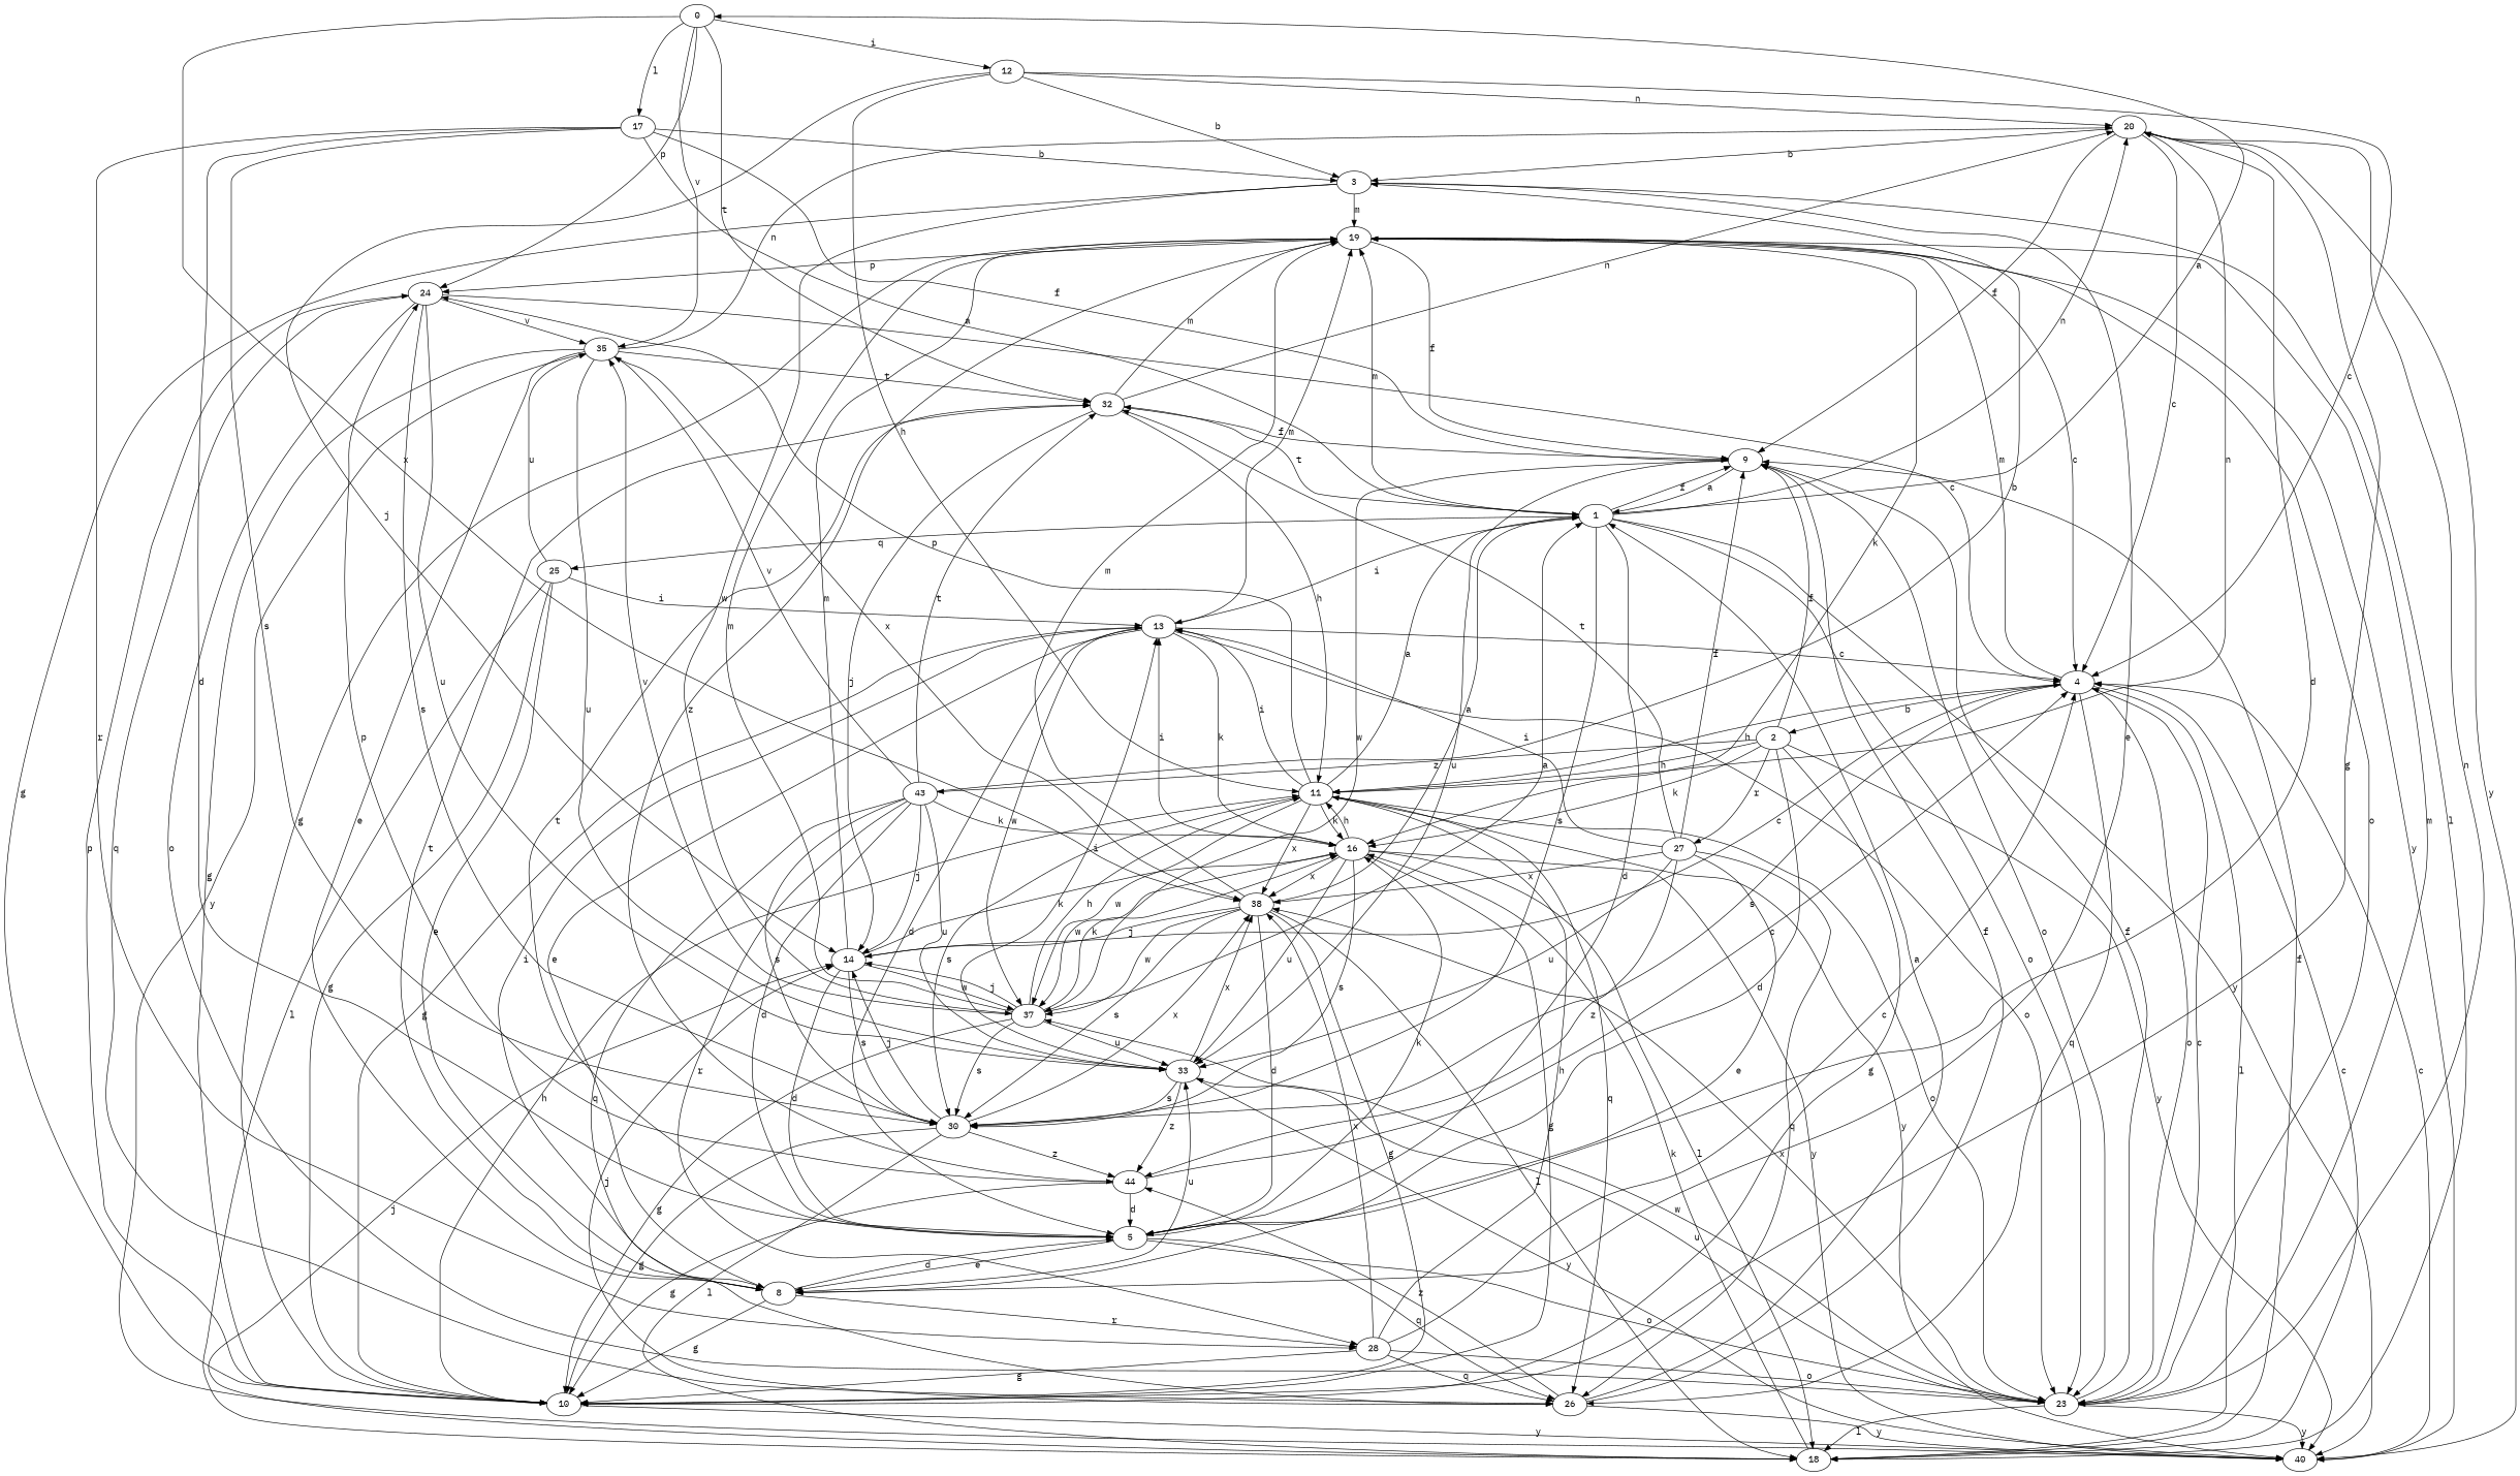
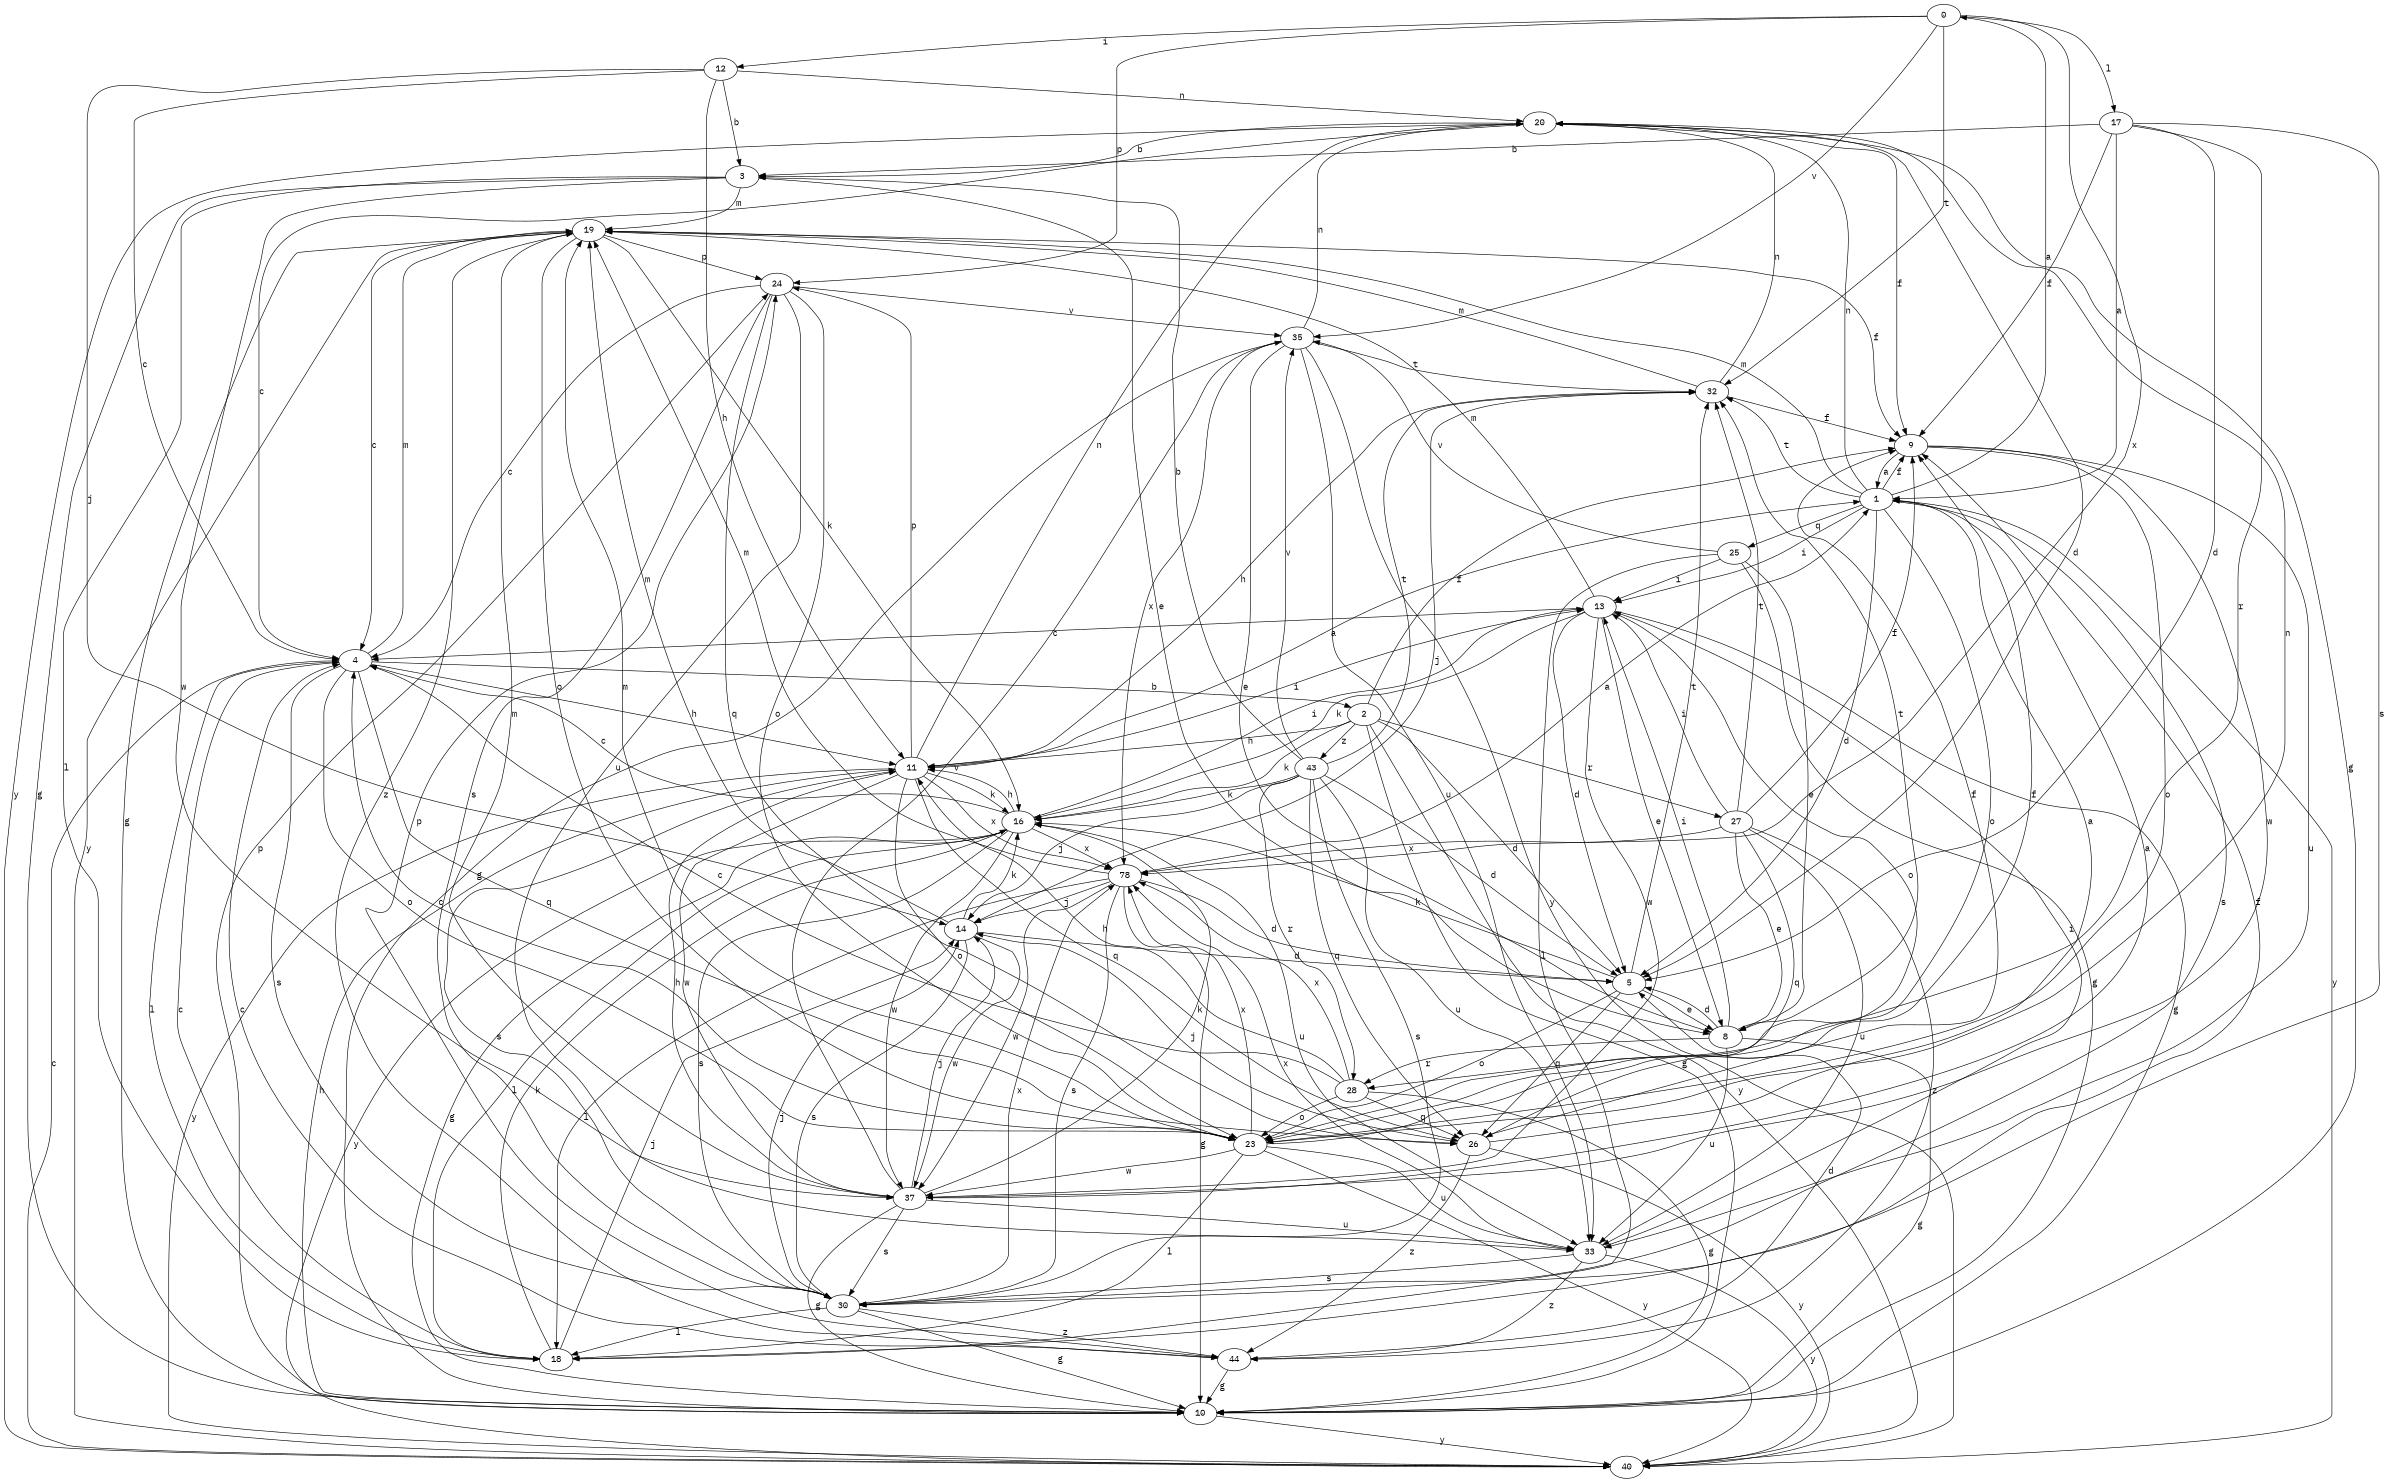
  strict digraph {
    fontname="IBM Plex Mono"
    node [fontname="IBM Plex Mono"]
    edge [fontname="IBM Plex Mono"]
    0
    12
    17
    24
    32
    35
-   38
+   38 [label=78]
    20
    11
    3
    4
    14
    1
    5
    9
    30
    28
    23
    26
    33
    19
    40
    10
    8
    18
    37
    43
    16
    13
    25
    44
    2
    27
    0 -> 12 [label=i]
    0 -> 17 [label=l]
    0 -> 24 [label=p]
    0 -> 32 [label=t]
    0 -> 35 [label=v]
    0 -> 38 [label=x]
    12 -> 20 [label=n]
    12 -> 11 [label=h]
    12 -> 3 [label=b]
    12 -> 4 [label=c]
    12 -> 14 [label=j]
    17 -> 3 [label=b]
    17 -> 1 [label=a]
    17 -> 5 [label=d]
    17 -> 9 [label=f]
    17 -> 30 [label=s]
    17 -> 28 [label=r]
    24 -> 35 [label=v]
    24 -> 4 [label=c]
    24 -> 30 [label=s]
    24 -> 23 [label=o]
    24 -> 26 [label=q]
    24 -> 33 [label=u]
    32 -> 20 [label=n]
    32 -> 11 [label=h]
    32 -> 14 [label=j]
    32 -> 9 [label=f]
    32 -> 19 [label=m]
    35 -> 32 [label=t]
    35 -> 38 [label=x]
    35 -> 20 [label=n]
    35 -> 33 [label=u]
    35 -> 40 [label=y]
    35 -> 10 [label=g]
    35 -> 8 [label=e]
    38 -> 14 [label=j]
    38 -> 1 [label=a]
    38 -> 5 [label=d]
    38 -> 30 [label=s]
    38 -> 19 [label=m]
    38 -> 10 [label=g]
    38 -> 18 [label=l]
    38 -> 37 [label=w]
    20 -> 3 [label=b]
    20 -> 4 [label=c]
    20 -> 5 [label=d]
    20 -> 9 [label=f]
    20 -> 40 [label=y]
    20 -> 10 [label=g]
    11 -> 24 [label=p]
    11 -> 38 [label=x]
    11 -> 20 [label=n]
    11 -> 1 [label=a]
    11 -> 30 [label=s]
    11 -> 23 [label=o]
    11 -> 26 [label=q]
    11 -> 40 [label=y]
    11 -> 37 [label=w]
    11 -> 16 [label=k]
    11 -> 13 [label=i]
    3 -> 19 [label=m]
    3 -> 10 [label=g]
    3 -> 8 [label=e]
    3 -> 18 [label=l]
    3 -> 37 [label=w]
    4 -> 11 [label=h]
    4 -> 30 [label=s]
    4 -> 23 [label=o]
    4 -> 26 [label=q]
    4 -> 19 [label=m]
    4 -> 18 [label=l]
    4 -> 2 [label=b]
    14 -> 5 [label=d]
    14 -> 30 [label=s]
    14 -> 19 [label=m]
    14 -> 37 [label=w]
    14 -> 16 [label=k]
    1 -> 0 [label=a]
    1 -> 32 [label=t]
    1 -> 20 [label=n]
    1 -> 5 [label=d]
    1 -> 9 [label=f]
    1 -> 30 [label=s]
    1 -> 23 [label=o]
    1 -> 19 [label=m]
    1 -> 40 [label=y]
    1 -> 13 [label=i]
    1 -> 25 [label=q]
    5 -> 32 [label=t]
    5 -> 23 [label=o]
    5 -> 26 [label=q]
    5 -> 8 [label=e]
    5 -> 16 [label=k]
    9 -> 1 [label=a]
    9 -> 23 [label=o]
    9 -> 33 [label=u]
    9 -> 37 [label=w]
    30 -> 38 [label=x]
    30 -> 14 [label=j]
    30 -> 10 [label=g]
    30 -> 18 [label=l]
    30 -> 44 [label=z]
    28 -> 38 [label=x]
    28 -> 11 [label=h]
    28 -> 4 [label=c]
    28 -> 23 [label=o]
    28 -> 26 [label=q]
    28 -> 10 [label=g]
    23 -> 38 [label=x]
    23 -> 20 [label=n]
    23 -> 4 [label=c]
    23 -> 9 [label=f]
    23 -> 33 [label=u]
    23 -> 19 [label=m]
    23 -> 40 [label=y]
    23 -> 18 [label=l]
    23 -> 37 [label=w]
    26 -> 14 [label=j]
    26 -> 1 [label=a]
    26 -> 9 [label=f]
    26 -> 40 [label=y]
    26 -> 44 [label=z]
    33 -> 38 [label=x]
    33 -> 30 [label=s]
    33 -> 40 [label=y]
    33 -> 13 [label=i]
    33 -> 44 [label=z]
    19 -> 24 [label=p]
    19 -> 4 [label=c]
    19 -> 9 [label=f]
    19 -> 23 [label=o]
    19 -> 40 [label=y]
    19 -> 10 [label=g]
    19 -> 16 [label=k]
    19 -> 44 [label=z]
    40 -> 4 [label=c]
    10 -> 24 [label=p]
    10 -> 11 [label=h]
    10 -> 40 [label=y]
    8 -> 32 [label=t]
    8 -> 5 [label=d]
    8 -> 28 [label=r]
    8 -> 33 [label=u]
    8 -> 10 [label=g]
    8 -> 13 [label=i]
    18 -> 4 [label=c]
    18 -> 14 [label=j]
    18 -> 9 [label=f]
    18 -> 16 [label=k]
    37 -> 35 [label=v]
    37 -> 11 [label=h]
    37 -> 14 [label=j]
    37 -> 1 [label=a]
    37 -> 30 [label=s]
    37 -> 33 [label=u]
    37 -> 19 [label=m]
    37 -> 10 [label=g]
    37 -> 16 [label=k]
    43 -> 32 [label=t]
    43 -> 35 [label=v]
    43 -> 3 [label=b]
    43 -> 14 [label=j]
    43 -> 5 [label=d]
    43 -> 30 [label=s]
    43 -> 28 [label=r]
    43 -> 26 [label=q]
    43 -> 33 [label=u]
    43 -> 16 [label=k]
    16 -> 38 [label=x]
    16 -> 11 [label=h]
-   14 -> 4 [label=c]
+   16 -> 4 [label=c]
    16 -> 30 [label=s]
    16 -> 33 [label=u]
    16 -> 40 [label=y]
    16 -> 10 [label=g]
    16 -> 18 [label=l]
    16 -> 37 [label=w]
    16 -> 13 [label=i]
    13 -> 4 [label=c]
    13 -> 5 [label=d]
    13 -> 23 [label=o]
    13 -> 19 [label=m]
    13 -> 10 [label=g]
    13 -> 8 [label=e]
    13 -> 37 [label=w]
    13 -> 16 [label=k]
-   25 -> 35 [label=u]
+   25 -> 35 [label=v]
    25 -> 10 [label=g]
    25 -> 8 [label=e]
    25 -> 18 [label=l]
    25 -> 13 [label=i]
    44 -> 24 [label=p]
    44 -> 4 [label=c]
    44 -> 5 [label=d]
    44 -> 10 [label=g]
    2 -> 11 [label=h]
    2 -> 5 [label=d]
    2 -> 9 [label=f]
    2 -> 40 [label=y]
    2 -> 10 [label=g]
    2 -> 43 [label=z]
    2 -> 16 [label=k]
    2 -> 27 [label=r]
    27 -> 32 [label=t]
    27 -> 38 [label=x]
    27 -> 9 [label=f]
    27 -> 26 [label=q]
    27 -> 33 [label=u]
    27 -> 8 [label=e]
    27 -> 13 [label=i]
    27 -> 44 [label=z]
  }
